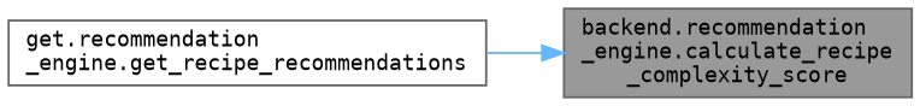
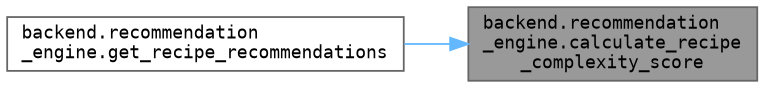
  digraph {
    rankdir=RL
    fontname="DejaVu Sans Mono"
    node [fontname="DejaVu Sans Mono" fontsize=10 shape=box style=filled]
    n1 [color=gray40 fillcolor=grey60 fontcolor=black height=0.2 label="backend.recommendation\l_engine.calculate_recipe\l_complexity_score" width=0.4]
-   n2 [color=grey40 fillcolor=white height=0.2 label="get.recommendation\l_engine.get_recipe_recommendations" width=0.4]
+   n2 [color=grey40 fillcolor=white height=0.2 label="backend.recommendation\l_engine.get_recipe_recommendations" width=0.4]
    n1 -> n2 [color=steelblue1 dir=back fontname="DejaVu Sans Mono" fontsize=10 labelfontname=Helvetica labelfontsize=10 style=solid]
  }
